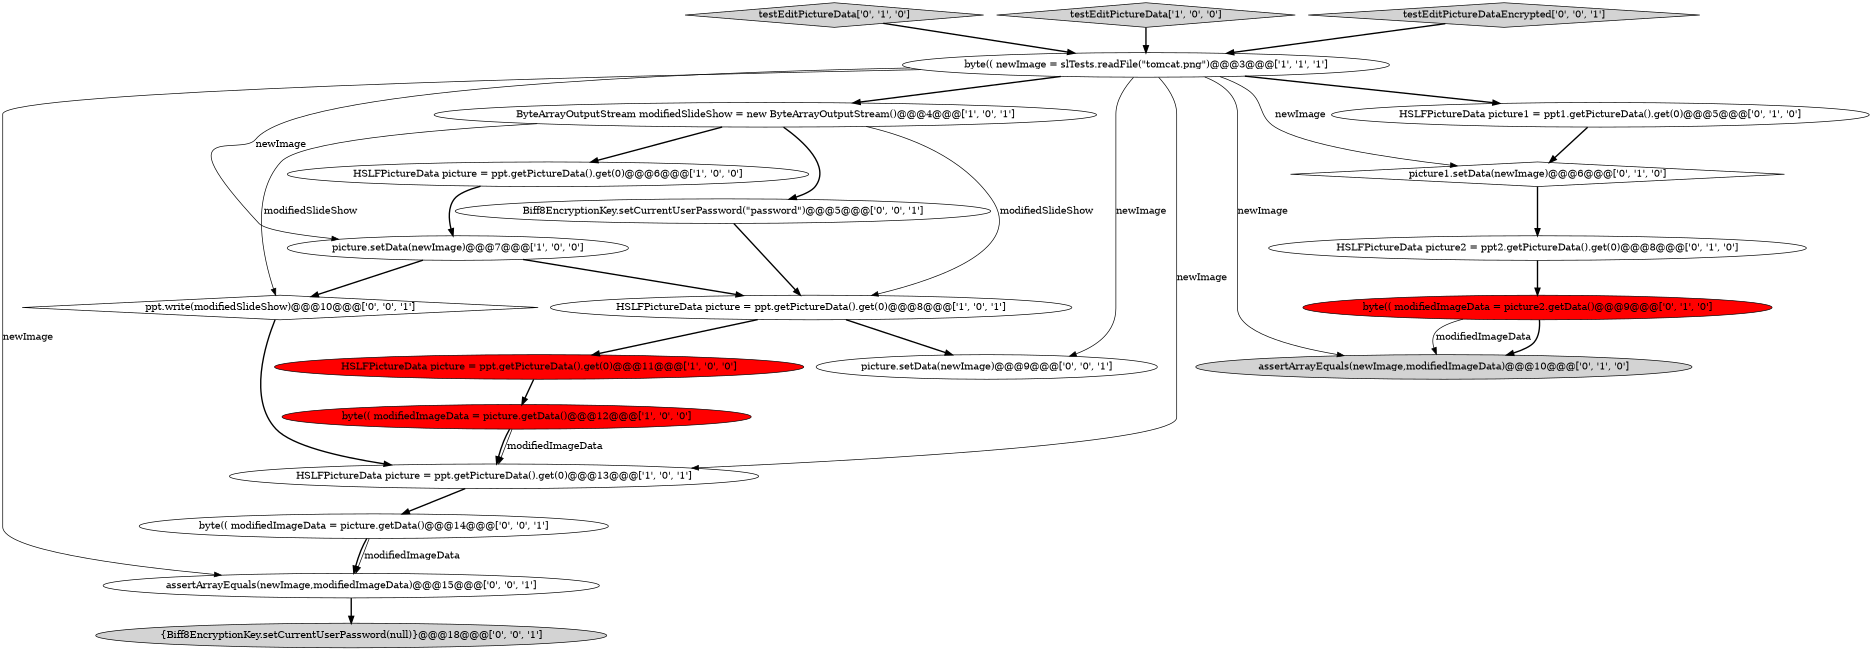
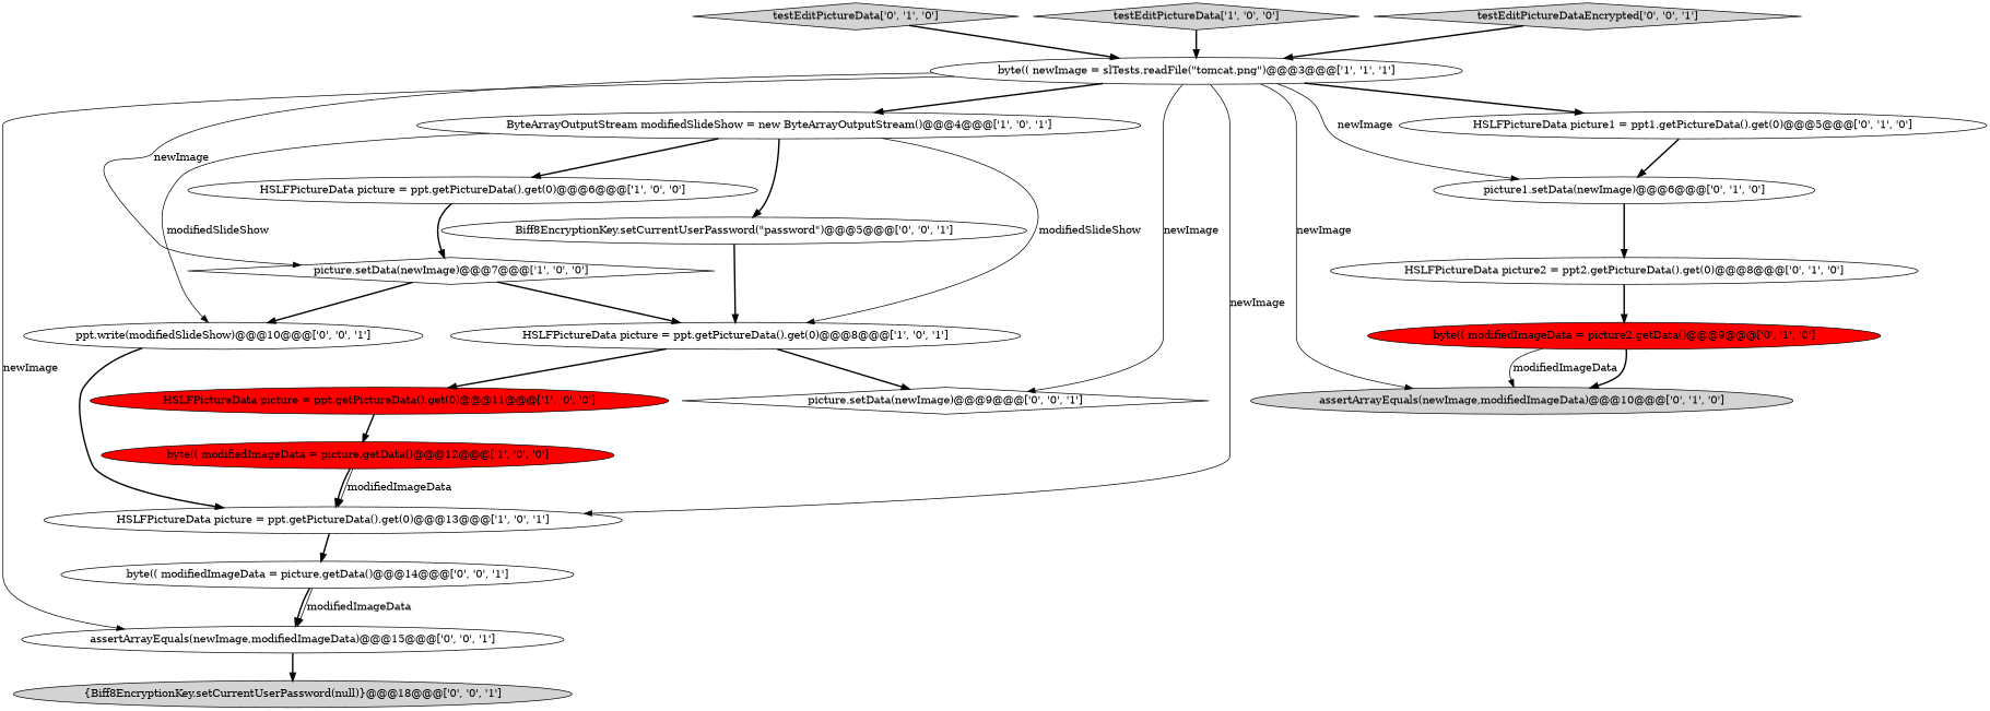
  digraph {
    node [fillcolor=white shape=ellipse style=filled]
    edge [style=bold]
    n1 [label="HSLFPictureData picture2 = ppt2.getPictureData().get(0)@@@8@@@['0', '1', '0']"]
    n2 [fillcolor=red label="byte(( modifiedImageData = picture2.getData()@@@9@@@['0', '1', '0']"]
    n3 [fillcolor=lightgray label="assertArrayEquals(newImage,modifiedImageData)@@@10@@@['0', '1', '0']"]
-   n4 [label="ppt.write(modifiedSlideShow)@@@10@@@['0', '0', '1']" shape=diamond]
+   n4 [label="ppt.write(modifiedSlideShow)@@@10@@@['0', '0', '1']"]
    n5 [label="HSLFPictureData picture = ppt.getPictureData().get(0)@@@13@@@['1', '0', '1']"]
    n6 [label="byte(( modifiedImageData = picture.getData()@@@14@@@['0', '0', '1']"]
    n7 [label="assertArrayEquals(newImage,modifiedImageData)@@@15@@@['0', '0', '1']"]
    n8 [fillcolor=lightgray label="{Biff8EncryptionKey.setCurrentUserPassword(null)}@@@18@@@['0', '0', '1']"]
    n9 [label="ByteArrayOutputStream modifiedSlideShow = new ByteArrayOutputStream()@@@4@@@['1', '0', '1']"]
    n10 [label="HSLFPictureData picture = ppt.getPictureData().get(0)@@@6@@@['1', '0', '0']"]
    n11 [label="HSLFPictureData picture = ppt.getPictureData().get(0)@@@8@@@['1', '0', '1']"]
    n12 [label="Biff8EncryptionKey.setCurrentUserPassword(\"password\")@@@5@@@['0', '0', '1']"]
-   n13 [label="picture.setData(newImage)@@@7@@@['1', '0', '0']"]
-   n14 [label="picture.setData(newImage)@@@9@@@['0', '0', '1']"]
+   n13 [label="picture.setData(newImage)@@@7@@@['1', '0', '0']" shape=diamond]
+   n14 [label="picture.setData(newImage)@@@9@@@['0', '0', '1']" shape=diamond]
    n15 [fillcolor=red label="HSLFPictureData picture = ppt.getPictureData().get(0)@@@11@@@['1', '0', '0']"]
    n16 [label="byte(( newImage = slTests.readFile(\"tomcat.png\")@@@3@@@['1', '1', '1']"]
    n17 [label="HSLFPictureData picture1 = ppt1.getPictureData().get(0)@@@5@@@['0', '1', '0']"]
-   n18 [label="picture1.setData(newImage)@@@6@@@['0', '1', '0']" shape=diamond]
+   n18 [label="picture1.setData(newImage)@@@6@@@['0', '1', '0']"]
    n19 [fillcolor=lightgray label="testEditPictureData['0', '1', '0']" shape=diamond]
    n20 [fillcolor=lightgray label="testEditPictureData['1', '0', '0']" shape=diamond]
    n21 [fillcolor=lightgray label="testEditPictureDataEncrypted['0', '0', '1']" shape=diamond]
    n22 [fillcolor=red label="byte(( modifiedImageData = picture.getData()@@@12@@@['1', '0', '0']"]
    n1 -> n2
    n2 -> n3
    n2 -> n3 [label=modifiedImageData style=solid]
    n4 -> n5
    n5 -> n6
    n6 -> n7 [label=modifiedImageData style=solid]
    n6 -> n7
    n7 -> n8
    n9 -> n4 [label=modifiedSlideShow style=solid]
    n9 -> n10
    n9 -> n11 [label=modifiedSlideShow style=solid]
    n9 -> n12
    n10 -> n13
    n11 -> n14
    n11 -> n15
    n12 -> n11
    n13 -> n4
    n13 -> n11
    n15 -> n22
    n16 -> n3 [label=newImage style=solid]
    n16 -> n5 [label=newImage style=solid]
    n16 -> n7 [label=newImage style=solid]
    n16 -> n9
    n16 -> n13 [label=newImage style=solid]
    n16 -> n14 [label=newImage style=solid]
    n16 -> n17
    n16 -> n18 [label=newImage style=solid]
    n17 -> n18
    n18 -> n1
    n19 -> n16
    n20 -> n16
    n21 -> n16
    n22 -> n5
    n22 -> n5 [label=modifiedImageData style=solid]
  }
